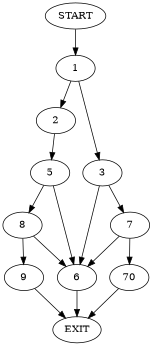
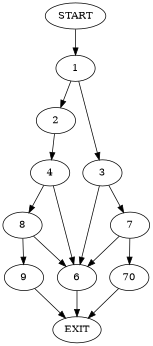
  digraph {
    n1 [label=START]
    1
    2
    3
    n5 [label=EXIT]
-   4 [label=5]
+   4
    6
    7
    8
    n10 [label=70]
    9
    n1 -> 1
    1 -> 2
    1 -> 3
    2 -> 4
    3 -> 6
    3 -> 7
    4 -> 6
    4 -> 8
    6 -> n5
    7 -> 6
    7 -> n10
    8 -> 6
    8 -> 9
    n10 -> n5
    9 -> n5
  }
